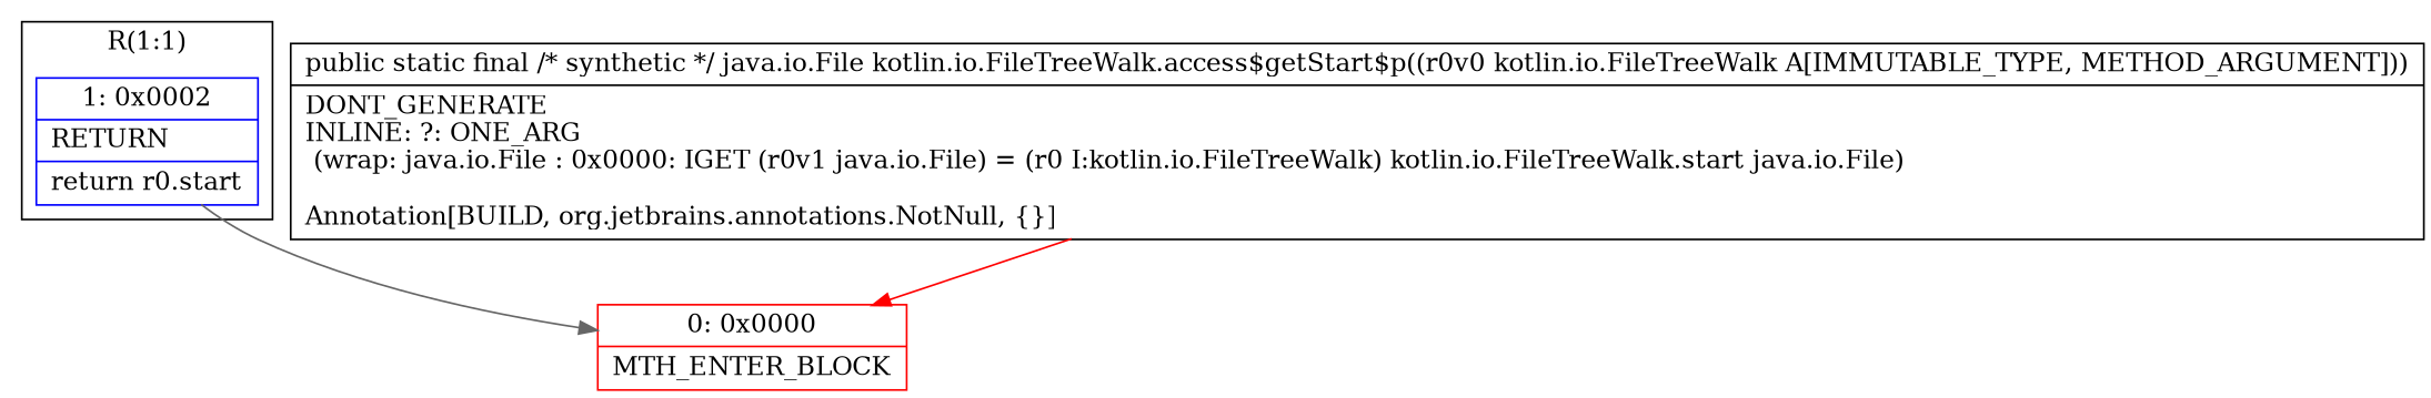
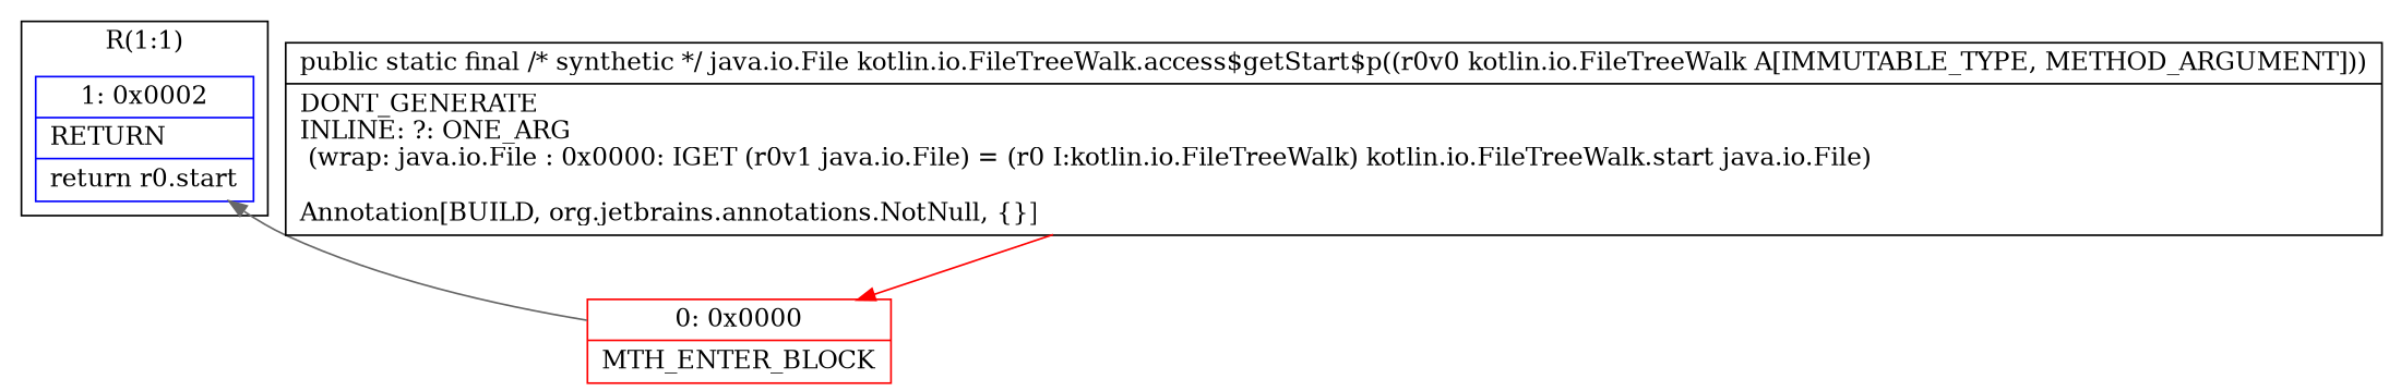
  digraph {
    fontname="DejaVu Serif"
    node [shape=record fontname="DejaVu Serif"]
    edge [fontname="DejaVu Serif"]
    n1 [color=blue label="{1\:\ 0x0002|RETURN\l|return r0.start\l}"]
    n2 [color=red label="{0\:\ 0x0000|MTH_ENTER_BLOCK\l}"]
    n3 [label="{public static final \/* synthetic *\/ java.io.File kotlin.io.FileTreeWalk.access$getStart$p((r0v0 kotlin.io.FileTreeWalk A[IMMUTABLE_TYPE, METHOD_ARGUMENT]))  | DONT_GENERATE\lINLINE: ?: ONE_ARG  \l  (wrap: java.io.File : 0x0000: IGET  (r0v1 java.io.File) = (r0 I:kotlin.io.FileTreeWalk) kotlin.io.FileTreeWalk.start java.io.File)\l\lAnnotation[BUILD, org.jetbrains.annotations.NotNull, \{\}]\l}"]
    subgraph cluster_1 {
      label="R(1:1)"
      n1
    }
-   n1 -> n2 [color=gray40]
+   n2 -> n1 [color=gray40]
    n3 -> n2 [color=red]
  }
